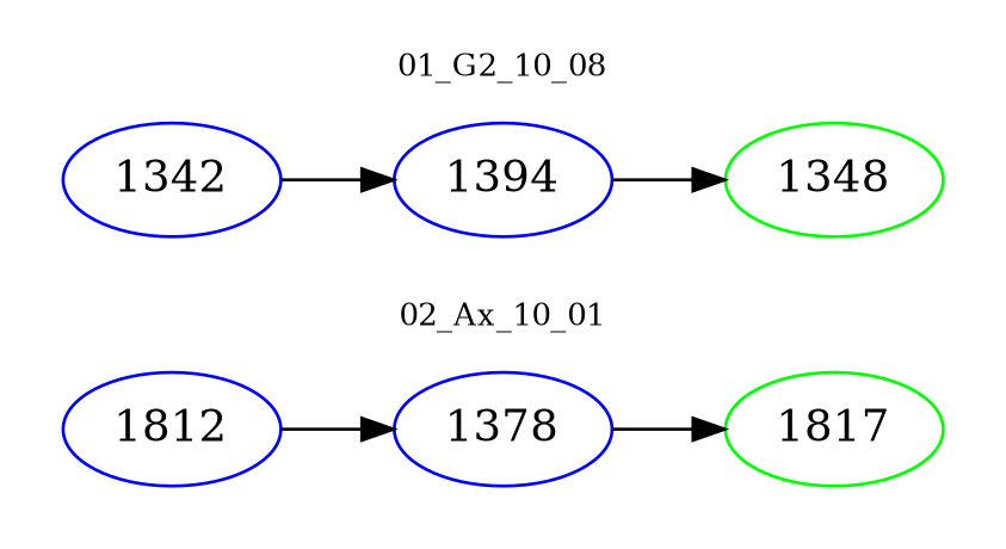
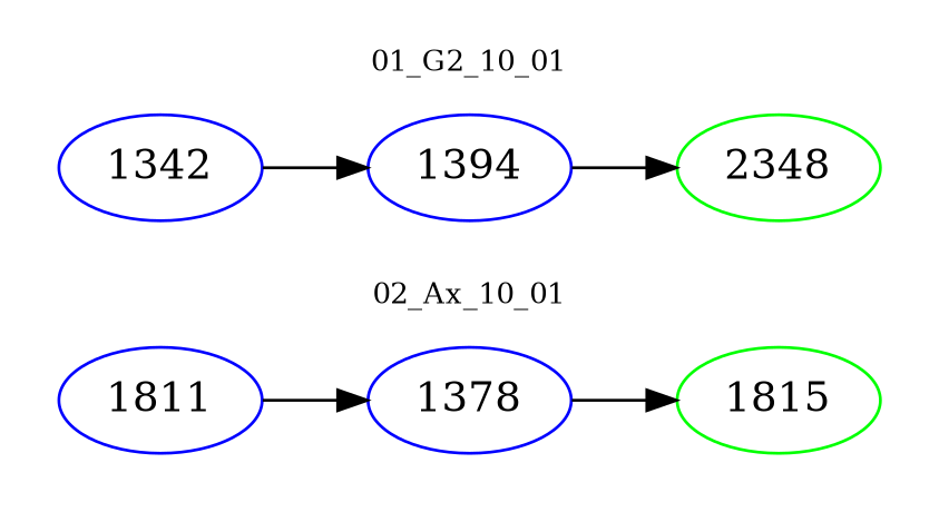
  digraph {
    rankdir=LR
    node [color=blue]
    edge [color=black]
-   n1 [label=1812]
+   n1 [label=1811]
    n2 [label=1378]
-   n3 [color=green label=1817]
+   n3 [color=green label=1815]
    n4 [label=1342]
    n5 [label=1394]
-   n6 [color=green label=1348]
+   n6 [color=green label=2348]
    subgraph cluster_1 {
      color=white
      fontsize=10
      label="02_Ax_10_01"
      n1
      n2
      n3
    }
    subgraph cluster_2 {
      color=white
      fontsize=10
-     label="01_G2_10_08"
+     label="01_G2_10_01"
      n4
      n5
      n6
    }
    n1 -> n2
    n2 -> n3
    n4 -> n5
    n5 -> n6
  }
